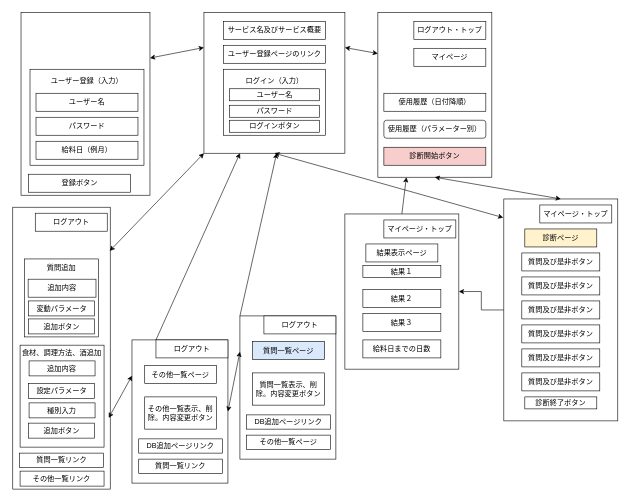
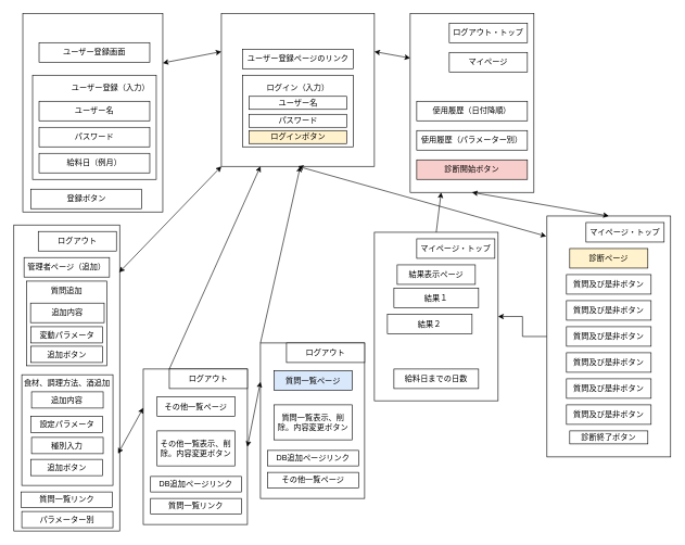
  <mxCell id="0" />
  <mxCell id="1" parent="0" />
  <mxCell id="2" value="" style="rounded=0;whiteSpace=wrap;html=1;" parent="1" vertex="1"><mxGeometry x="34" y="20" width="215" height="305" as="geometry" /></mxCell>
  <mxCell id="3" value="" style="rounded=0;whiteSpace=wrap;html=1;" parent="1" vertex="1"><mxGeometry x="49" y="115" width="190" height="160" as="geometry" /></mxCell>
  <mxCell id="4" value="ユーザー名" style="rounded=0;whiteSpace=wrap;html=1;" parent="1" vertex="1"><mxGeometry x="59" y="155" width="170" height="30" as="geometry" /></mxCell>
+ <mxCell id="5" value="ユーザー登録画面" style="rounded=0;whiteSpace=wrap;html=1;" parent="1" vertex="1"><mxGeometry x="59" y="65" width="170" height="30" as="geometry" /></mxCell>
  <mxCell id="6" value="パスワード" style="rounded=0;whiteSpace=wrap;html=1;" parent="1" vertex="1"><mxGeometry x="59" y="195" width="170" height="30" as="geometry" /></mxCell>
  <mxCell id="7" value="給料日（例月）" style="rounded=0;whiteSpace=wrap;html=1;" parent="1" vertex="1"><mxGeometry x="59" y="235" width="170" height="30" as="geometry" /></mxCell>
  <mxCell id="8" value="" style="whiteSpace=wrap;html=1;aspect=fixed;" parent="1" vertex="1"><mxGeometry x="339" y="20" width="235" height="235" as="geometry" /></mxCell>
- <mxCell id="9" value="サービス名及びサービス概要" style="rounded=0;whiteSpace=wrap;html=1;" parent="1" vertex="1"><mxGeometry x="371.5" y="35" width="170" height="30" as="geometry" /></mxCell>
- <mxCell id="10" value="ユーザー登録（入力）" style="text;html=1;strokeColor=none;fillColor=none;align=center;verticalAlign=middle;whiteSpace=wrap;rounded=0;" parent="1" vertex="1"><mxGeometry x="79" y="125" width="130" height="20" as="geometry" /></mxCell>
+ <mxCell id="10" value="ユーザー登録（入力）" style="text;html=1;strokeColor=none;fillColor=none;align=center;verticalAlign=middle;whiteSpace=wrap;rounded=0;" parent="1" vertex="1"><mxGeometry x="104" y="125" width="130" height="20" as="geometry" /></mxCell>
  <mxCell id="11" value="ユーザー登録ページのリンク" style="rounded=0;whiteSpace=wrap;html=1;" parent="1" vertex="1"><mxGeometry x="371.5" y="75" width="170" height="30" as="geometry" /></mxCell>
  <mxCell id="12" value="" style="rounded=0;whiteSpace=wrap;html=1;" parent="1" vertex="1"><mxGeometry x="371.5" y="115" width="170" height="110" as="geometry" /></mxCell>
  <mxCell id="13" value="ユーザー名" style="rounded=0;whiteSpace=wrap;html=1;" parent="1" vertex="1"><mxGeometry x="381.5" y="147.5" width="150" height="20" as="geometry" /></mxCell>
  <mxCell id="14" value="パスワード" style="rounded=0;whiteSpace=wrap;html=1;" parent="1" vertex="1"><mxGeometry x="381.5" y="175" width="150" height="20" as="geometry" /></mxCell>
  <mxCell id="15" value="ログイン（入力）" style="text;html=1;strokeColor=none;fillColor=none;align=center;verticalAlign=middle;whiteSpace=wrap;rounded=0;" parent="1" vertex="1"><mxGeometry x="381.5" y="125" width="150" height="20" as="geometry" /></mxCell>
  <mxCell id="16" value="" style="endArrow=classic;startArrow=classic;html=1;exitX=1;exitY=0.25;exitDx=0;exitDy=0;entryX=0;entryY=0.25;entryDx=0;entryDy=0;" parent="1" source="2" target="8" edge="1"><mxGeometry width="50" height="50" relative="1" as="geometry"><mxPoint x="269" y="160" as="sourcePoint" /><mxPoint x="319" y="110" as="targetPoint" /></mxGeometry></mxCell>
  <mxCell id="17" value="" style="rounded=0;whiteSpace=wrap;html=1;" parent="1" vertex="1"><mxGeometry x="629" y="20" width="190" height="275" as="geometry" /></mxCell>
  <mxCell id="18" value="マイページ" style="rounded=0;whiteSpace=wrap;html=1;" parent="1" vertex="1"><mxGeometry x="689" y="80" width="120" height="30" as="geometry" /></mxCell>
  <mxCell id="19" value="使用履歴（日付降順）" style="rounded=0;whiteSpace=wrap;html=1;" parent="1" vertex="1"><mxGeometry x="639" y="155" width="170" height="30" as="geometry" /></mxCell>
- <mxCell id="20" value="使用履歴（パラメーター別）" style="whiteSpace=wrap;html=1;rounded=1;" parent="1" vertex="1"><mxGeometry x="639" y="200" width="170" height="30" as="geometry" /></mxCell>
+ <mxCell id="20" value="使用履歴（パラメーター別）" style="rounded=0;whiteSpace=wrap;html=1;" parent="1" vertex="1"><mxGeometry x="639" y="200" width="170" height="30" as="geometry" /></mxCell>
  <mxCell id="21" value="診断開始ボタン" style="rounded=0;whiteSpace=wrap;html=1;fillColor=#f8cecc;" parent="1" vertex="1"><mxGeometry x="639" y="245" width="170" height="30" as="geometry" /></mxCell>
  <mxCell id="22" value="ログアウト・トップ" style="rounded=0;whiteSpace=wrap;html=1;" parent="1" vertex="1"><mxGeometry x="689" y="35" width="120" height="30" as="geometry" /></mxCell>
  <mxCell id="23" value="" style="endArrow=classic;startArrow=classic;html=1;exitX=1;exitY=0.25;exitDx=0;exitDy=0;entryX=0;entryY=0.25;entryDx=0;entryDy=0;" parent="1" source="8" target="17" edge="1"><mxGeometry width="50" height="50" relative="1" as="geometry"><mxPoint x="549" y="80" as="sourcePoint" /><mxPoint x="629" y="65" as="targetPoint" /></mxGeometry></mxCell>
  <mxCell id="24" value="" style="edgeStyle=orthogonalEdgeStyle;rounded=0;orthogonalLoop=1;jettySize=auto;html=1;entryX=1;entryY=0.5;entryDx=0;entryDy=0;" parent="1" source="25" target="37" edge="1"><mxGeometry relative="1" as="geometry"><mxPoint x="689" y="495" as="targetPoint" /></mxGeometry></mxCell>
  <mxCell id="25" value="" style="rounded=0;whiteSpace=wrap;html=1;" parent="1" vertex="1"><mxGeometry x="839" y="331.25" width="190" height="370" as="geometry" /></mxCell>
  <mxCell id="26" value="" style="endArrow=classic;startArrow=classic;html=1;exitX=0.5;exitY=1;exitDx=0;exitDy=0;entryX=-0.005;entryY=0.084;entryDx=0;entryDy=0;entryPerimeter=0;" parent="1" source="8" target="25" edge="1"><mxGeometry width="50" height="50" relative="1" as="geometry"><mxPoint x="449" y="230" as="sourcePoint" /><mxPoint x="529" y="246.25" as="targetPoint" /><Array as="points" /></mxGeometry></mxCell>
  <mxCell id="27" value="診断ページ" style="rounded=0;whiteSpace=wrap;html=1;fillColor=#fff2cc;" parent="1" vertex="1"><mxGeometry x="874" y="381.25" width="120" height="30" as="geometry" /></mxCell>
  <mxCell id="28" value="質問及び是非ボタン" style="rounded=0;whiteSpace=wrap;html=1;" parent="1" vertex="1"><mxGeometry x="869" y="421.25" width="130" height="30" as="geometry" /></mxCell>
  <mxCell id="29" value="質問及び是非ボタン" style="rounded=0;whiteSpace=wrap;html=1;" parent="1" vertex="1"><mxGeometry x="869" y="461.25" width="130" height="30" as="geometry" /></mxCell>
  <mxCell id="30" value="質問及び是非ボタン" style="rounded=0;whiteSpace=wrap;html=1;" parent="1" vertex="1"><mxGeometry x="869" y="541.25" width="130" height="30" as="geometry" /></mxCell>
  <mxCell id="31" value="質問及び是非ボタン" style="rounded=0;whiteSpace=wrap;html=1;" parent="1" vertex="1"><mxGeometry x="869" y="501.25" width="130" height="30" as="geometry" /></mxCell>
  <mxCell id="32" value="質問及び是非ボタン" style="rounded=0;whiteSpace=wrap;html=1;" parent="1" vertex="1"><mxGeometry x="869" y="581.25" width="130" height="30" as="geometry" /></mxCell>
  <mxCell id="33" value="質問及び是非ボタン" style="rounded=0;whiteSpace=wrap;html=1;" parent="1" vertex="1"><mxGeometry x="869" y="621.25" width="130" height="30" as="geometry" /></mxCell>
  <mxCell id="34" value="診断終了ボタン" style="rounded=0;whiteSpace=wrap;html=1;" parent="1" vertex="1"><mxGeometry x="874" y="661.25" width="120" height="20" as="geometry" /></mxCell>
  <mxCell id="35" value="マイページ・トップ" style="rounded=0;whiteSpace=wrap;html=1;" parent="1" vertex="1"><mxGeometry x="899" y="341.25" width="120" height="30" as="geometry" /></mxCell>
  <mxCell id="36" value="" style="endArrow=classic;startArrow=classic;html=1;entryX=0.5;entryY=1;entryDx=0;entryDy=0;exitX=0.5;exitY=0;exitDx=0;exitDy=0;" parent="1" source="25" target="17" edge="1"><mxGeometry width="50" height="50" relative="1" as="geometry"><mxPoint x="699" y="335" as="sourcePoint" /><mxPoint x="749" y="285" as="targetPoint" /></mxGeometry></mxCell>
  <mxCell id="37" value="" style="rounded=0;whiteSpace=wrap;html=1;" parent="1" vertex="1"><mxGeometry x="574" y="356.25" width="190" height="258.75" as="geometry" /></mxCell>
  <mxCell id="38" value="マイページ・トップ" style="rounded=0;whiteSpace=wrap;html=1;" parent="1" vertex="1"><mxGeometry x="639" y="366.25" width="120" height="30" as="geometry" /></mxCell>
  <mxCell id="39" value="結果表示ページ" style="rounded=0;whiteSpace=wrap;html=1;" parent="1" vertex="1"><mxGeometry x="609" y="406.25" width="120" height="30" as="geometry" /></mxCell>
- <mxCell id="40" value="結果１" style="rounded=0;whiteSpace=wrap;html=1;" parent="1" vertex="1"><mxGeometry x="604" y="442.5" width="130" height="20" as="geometry" /></mxCell>
- <mxCell id="41" value="結果２" style="rounded=0;whiteSpace=wrap;html=1;" parent="1" vertex="1"><mxGeometry x="604" y="482.5" width="130" height="30" as="geometry" /></mxCell>
- <mxCell id="42" value="結果３" style="rounded=0;whiteSpace=wrap;html=1;" parent="1" vertex="1"><mxGeometry x="604" y="522.5" width="130" height="30" as="geometry" /></mxCell>
+ <mxCell id="40" value="結果１" style="rounded=0;whiteSpace=wrap;html=1;" parent="1" vertex="1"><mxGeometry x="604" y="442.5" width="130" height="30" as="geometry" /></mxCell>
+ <mxCell id="41" value="結果２" style="rounded=0;whiteSpace=wrap;html=1;" parent="1" vertex="1"><mxGeometry x="594" y="482.5" width="130" height="30" as="geometry" /></mxCell>
  <mxCell id="43" value="給料日までの日数" style="rounded=0;whiteSpace=wrap;html=1;" parent="1" vertex="1"><mxGeometry x="604" y="566.25" width="130" height="30" as="geometry" /></mxCell>
  <mxCell id="44" value="" style="endArrow=classic;html=1;exitX=0.5;exitY=0;exitDx=0;exitDy=0;entryX=0.25;entryY=1;entryDx=0;entryDy=0;" parent="1" source="37" target="17" edge="1"><mxGeometry width="50" height="50" relative="1" as="geometry"><mxPoint x="429" y="285" as="sourcePoint" /><mxPoint x="479" y="235" as="targetPoint" /><Array as="points" /></mxGeometry></mxCell>
  <mxCell id="45" value="登録ボタン" style="rounded=0;whiteSpace=wrap;html=1;" parent="1" vertex="1"><mxGeometry x="46.5" y="290" width="170" height="30" as="geometry" /></mxCell>
- <mxCell id="46" value="ログインボタン" style="rounded=0;whiteSpace=wrap;html=1;" parent="1" vertex="1"><mxGeometry x="381.5" y="200" width="150" height="20" as="geometry" /></mxCell>
+ <mxCell id="46" value="ログインボタン" style="rounded=0;whiteSpace=wrap;html=1;fillColor=#fff2cc;" parent="1" vertex="1"><mxGeometry x="381.5" y="200" width="150" height="20" as="geometry" /></mxCell>
  <mxCell id="47" value="" style="rounded=0;whiteSpace=wrap;html=1;" parent="1" vertex="1"><mxGeometry x="20.25" y="345" width="162.5" height="470" as="geometry" /></mxCell>
+ <mxCell id="48" value="管理者ページ（追加）" style="rounded=0;whiteSpace=wrap;html=1;" parent="1" vertex="1"><mxGeometry x="35.88" y="395" width="131.25" height="30" as="geometry" /></mxCell>
  <mxCell id="49" value="" style="endArrow=classic;startArrow=classic;html=1;exitX=0;exitY=1;exitDx=0;exitDy=0;entryX=0.995;entryY=0.155;entryDx=0;entryDy=0;entryPerimeter=0;" parent="1" source="8" target="47" edge="1"><mxGeometry width="50" height="50" relative="1" as="geometry"><mxPoint x="249" y="255" as="sourcePoint" /><mxPoint x="307.075" y="341.046" as="targetPoint" /><Array as="points" /></mxGeometry></mxCell>
  <mxCell id="50" value="質問追加&lt;br&gt;&lt;br&gt;&lt;br&gt;&lt;br&gt;&lt;br&gt;&lt;br&gt;&lt;br&gt;&lt;br&gt;" style="rounded=0;whiteSpace=wrap;html=1;" parent="1" vertex="1"><mxGeometry x="39.94" y="431.25" width="123.12" height="130" as="geometry" /></mxCell>
  <mxCell id="51" value="追加内容" style="rounded=0;whiteSpace=wrap;html=1;" parent="1" vertex="1"><mxGeometry x="45.88" y="465" width="113.12" height="30" as="geometry" /></mxCell>
  <mxCell id="52" value="変動パラメータ" style="rounded=0;whiteSpace=wrap;html=1;" parent="1" vertex="1"><mxGeometry x="46.5" y="501.25" width="110" height="25" as="geometry" /></mxCell>
  <mxCell id="53" value="追加ボタン" style="rounded=0;whiteSpace=wrap;html=1;" parent="1" vertex="1"><mxGeometry x="46.5" y="531.25" width="110" height="25" as="geometry" /></mxCell>
  <mxCell id="54" value="食材、調理方法、酒追加&lt;br&gt;&lt;br&gt;&lt;br&gt;&lt;br&gt;&lt;br&gt;&lt;br&gt;&lt;br&gt;&lt;br&gt;&lt;br&gt;&lt;br&gt;&lt;br&gt;" style="rounded=0;whiteSpace=wrap;html=1;" parent="1" vertex="1"><mxGeometry x="32.44" y="575" width="140" height="170" as="geometry" /></mxCell>
  <mxCell id="55" value="追加内容" style="rounded=0;whiteSpace=wrap;html=1;" parent="1" vertex="1"><mxGeometry x="47.44" y="601.25" width="110" height="25" as="geometry" /></mxCell>
  <mxCell id="56" value="設定パラメータ" style="rounded=0;whiteSpace=wrap;html=1;" parent="1" vertex="1"><mxGeometry x="46.5" y="638.75" width="110" height="25" as="geometry" /></mxCell>
  <mxCell id="57" value="種別入力" style="rounded=0;whiteSpace=wrap;html=1;" parent="1" vertex="1"><mxGeometry x="47.44" y="671.25" width="110" height="25" as="geometry" /></mxCell>
  <mxCell id="58" value="追加ボタン" style="rounded=0;whiteSpace=wrap;html=1;" parent="1" vertex="1"><mxGeometry x="46.5" y="705" width="110" height="25" as="geometry" /></mxCell>
  <mxCell id="59" value="ログアウト" style="rounded=0;whiteSpace=wrap;html=1;" parent="1" vertex="1"><mxGeometry x="57.75" y="355" width="120" height="30" as="geometry" /></mxCell>
  <mxCell id="60" value="" style="rounded=0;whiteSpace=wrap;html=1;" parent="1" vertex="1"><mxGeometry x="219" y="566.25" width="160" height="238.75" as="geometry" /></mxCell>
  <mxCell id="61" value="質問一覧リンク" style="rounded=0;whiteSpace=wrap;html=1;" parent="1" vertex="1"><mxGeometry x="31.5" y="755" width="140" height="23.75" as="geometry" /></mxCell>
- <mxCell id="62" value="その他一覧リンク" style="rounded=0;whiteSpace=wrap;html=1;" parent="1" vertex="1"><mxGeometry x="32.44" y="785" width="140" height="25" as="geometry" /></mxCell>
+ <mxCell id="62" value="パラメーター別" style="rounded=0;whiteSpace=wrap;html=1;" parent="1" vertex="1"><mxGeometry x="32.44" y="785" width="140" height="25" as="geometry" /></mxCell>
  <mxCell id="63" value="DB追加ページリンク" style="rounded=0;whiteSpace=wrap;html=1;" parent="1" vertex="1"><mxGeometry x="230.25" y="731.25" width="140" height="23.75" as="geometry" /></mxCell>
  <mxCell id="64" value="質問一覧リンク" style="rounded=0;whiteSpace=wrap;html=1;" parent="1" vertex="1"><mxGeometry x="230.25" y="765" width="140" height="23.75" as="geometry" /></mxCell>
  <mxCell id="65" value="ログアウト" style="rounded=0;whiteSpace=wrap;html=1;" parent="1" vertex="1"><mxGeometry x="259" y="566.25" width="120" height="30" as="geometry" /></mxCell>
  <mxCell id="66" value="その他一覧ページ" style="rounded=0;whiteSpace=wrap;html=1;" parent="1" vertex="1"><mxGeometry x="240.26" y="608.75" width="120" height="30" as="geometry" /></mxCell>
  <mxCell id="67" value="その他一覧表示、削除。内容変更ボタン" style="rounded=0;whiteSpace=wrap;html=1;" parent="1" vertex="1"><mxGeometry x="240.25" y="661.25" width="120" height="53.75" as="geometry" /></mxCell>
  <mxCell id="68" value="" style="rounded=0;whiteSpace=wrap;html=1;" parent="1" vertex="1"><mxGeometry x="399" y="526.25" width="160" height="238.75" as="geometry" /></mxCell>
  <mxCell id="69" value="DB追加ページリンク" style="rounded=0;whiteSpace=wrap;html=1;" parent="1" vertex="1"><mxGeometry x="410.25" y="691.25" width="140" height="23.75" as="geometry" /></mxCell>
  <mxCell id="70" value="その他一覧ページ" style="rounded=0;whiteSpace=wrap;html=1;" parent="1" vertex="1"><mxGeometry x="410.25" y="725" width="140" height="23.75" as="geometry" /></mxCell>
  <mxCell id="71" value="ログアウト" style="rounded=0;whiteSpace=wrap;html=1;" parent="1" vertex="1"><mxGeometry x="439" y="526.25" width="120" height="30" as="geometry" /></mxCell>
  <mxCell id="72" value="質問一覧ページ" style="rounded=0;whiteSpace=wrap;html=1;fillColor=#dae8fc;" parent="1" vertex="1"><mxGeometry x="420.26" y="568.75" width="120" height="30" as="geometry" /></mxCell>
  <mxCell id="73" value="質問一覧表示、削除。内容変更ボタン" style="rounded=0;whiteSpace=wrap;html=1;" parent="1" vertex="1"><mxGeometry x="420.25" y="621.25" width="120" height="53.75" as="geometry" /></mxCell>
  <mxCell id="74" value="" style="endArrow=classic;startArrow=classic;html=1;entryX=0;entryY=0.25;entryDx=0;entryDy=0;" parent="1" target="60" edge="1"><mxGeometry width="50" height="50" relative="1" as="geometry"><mxPoint x="180.25" y="696.25" as="sourcePoint" /><mxPoint x="230.25" y="646.25" as="targetPoint" /></mxGeometry></mxCell>
  <mxCell id="75" value="" style="endArrow=classic;startArrow=classic;html=1;exitX=1;exitY=0.5;exitDx=0;exitDy=0;entryX=0;entryY=0.25;entryDx=0;entryDy=0;" parent="1" source="60" target="68" edge="1"><mxGeometry width="50" height="50" relative="1" as="geometry"><mxPoint x="360.26" y="658.75" as="sourcePoint" /><mxPoint x="410.26" y="608.75" as="targetPoint" /></mxGeometry></mxCell>
  <mxCell id="76" value="" style="endArrow=classic;html=1;exitX=0.25;exitY=0;exitDx=0;exitDy=0;" edge="1" parent="1" source="60"><mxGeometry width="50" height="50" relative="1" as="geometry"><mxPoint x="319" y="565" as="sourcePoint" /><mxPoint x="399" y="255" as="targetPoint" /></mxGeometry></mxCell>
  <mxCell id="77" value="" style="endArrow=classic;html=1;exitX=0;exitY=0;exitDx=0;exitDy=0;" edge="1" parent="1" source="68"><mxGeometry width="50" height="50" relative="1" as="geometry"><mxPoint x="410.25" y="305" as="sourcePoint" /><mxPoint x="460.25" y="255" as="targetPoint" /></mxGeometry></mxCell>
